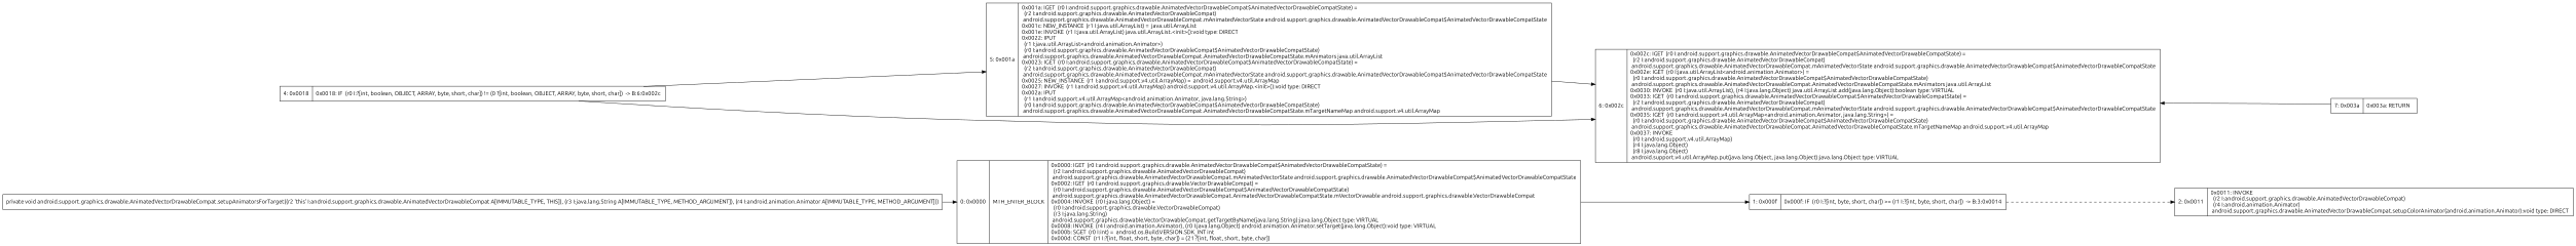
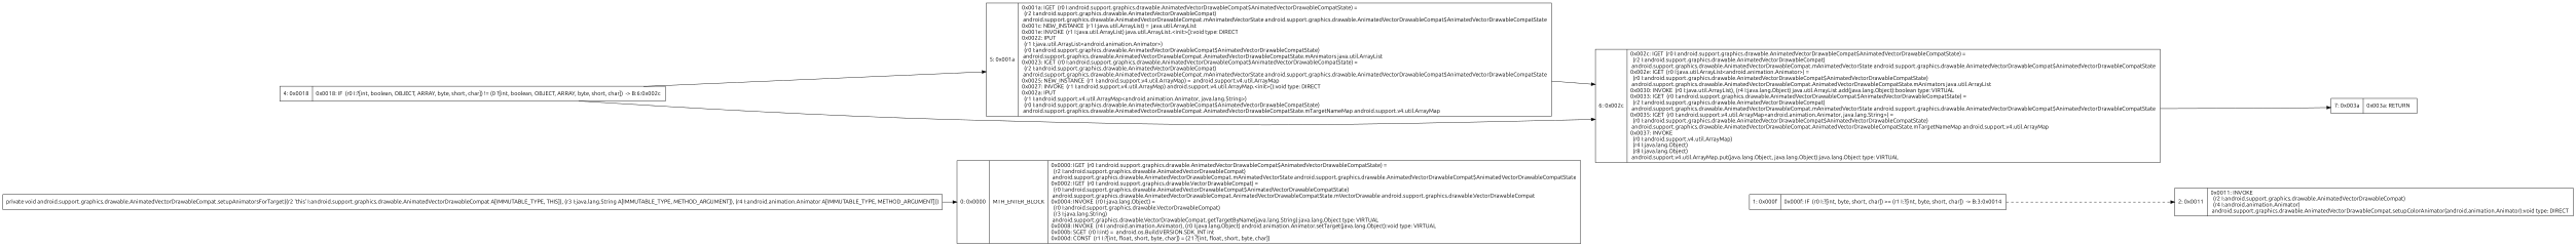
  digraph {
    fontname=Ubuntu
    rankdir=LR
    node [fontname=Ubuntu shape=record]
    edge [fontname=Ubuntu]
    n1 [label="{0\:\ 0x0000|MTH_ENTER_BLOCK\l|0x0000: IGET  (r0 I:android.support.graphics.drawable.AnimatedVectorDrawableCompat$AnimatedVectorDrawableCompatState) = \l  (r2 I:android.support.graphics.drawable.AnimatedVectorDrawableCompat)\l android.support.graphics.drawable.AnimatedVectorDrawableCompat.mAnimatedVectorState android.support.graphics.drawable.AnimatedVectorDrawableCompat$AnimatedVectorDrawableCompatState \l0x0002: IGET  (r0 I:android.support.graphics.drawable.VectorDrawableCompat) = \l  (r0 I:android.support.graphics.drawable.AnimatedVectorDrawableCompat$AnimatedVectorDrawableCompatState)\l android.support.graphics.drawable.AnimatedVectorDrawableCompat.AnimatedVectorDrawableCompatState.mVectorDrawable android.support.graphics.drawable.VectorDrawableCompat \l0x0004: INVOKE  (r0 I:java.lang.Object) = \l  (r0 I:android.support.graphics.drawable.VectorDrawableCompat)\l  (r3 I:java.lang.String)\l android.support.graphics.drawable.VectorDrawableCompat.getTargetByName(java.lang.String):java.lang.Object type: VIRTUAL \l0x0008: INVOKE  (r4 I:android.animation.Animator), (r0 I:java.lang.Object) android.animation.Animator.setTarget(java.lang.Object):void type: VIRTUAL \l0x000b: SGET  (r0 I:int) =  android.os.Build.VERSION.SDK_INT int \l0x000d: CONST  (r1 I:?[int, float, short, byte, char]) = (21 ?[int, float, short, byte, char]) \l}"]
    n2 [label="{1\:\ 0x000f|0x000f: IF  (r0 I:?[int, byte, short, char]) \>= (r1 I:?[int, byte, short, char])  \-\> B:3:0x0014 \l}"]
    n3 [label="{2\:\ 0x0011|0x0011: INVOKE  \l  (r2 I:android.support.graphics.drawable.AnimatedVectorDrawableCompat)\l  (r4 I:android.animation.Animator)\l android.support.graphics.drawable.AnimatedVectorDrawableCompat.setupColorAnimator(android.animation.Animator):void type: DIRECT \l}"]
    n4 [label="{4\:\ 0x0018|0x0018: IF  (r0 I:?[int, boolean, OBJECT, ARRAY, byte, short, char]) != (0 ?[int, boolean, OBJECT, ARRAY, byte, short, char])  \-\> B:6:0x002c \l}"]
    n5 [label="{5\:\ 0x001a|0x001a: IGET  (r0 I:android.support.graphics.drawable.AnimatedVectorDrawableCompat$AnimatedVectorDrawableCompatState) = \l  (r2 I:android.support.graphics.drawable.AnimatedVectorDrawableCompat)\l android.support.graphics.drawable.AnimatedVectorDrawableCompat.mAnimatedVectorState android.support.graphics.drawable.AnimatedVectorDrawableCompat$AnimatedVectorDrawableCompatState \l0x001c: NEW_INSTANCE  (r1 I:java.util.ArrayList) =  java.util.ArrayList \l0x001e: INVOKE  (r1 I:java.util.ArrayList) java.util.ArrayList.\<init\>():void type: DIRECT \l0x0022: IPUT  \l  (r1 I:java.util.ArrayList\<android.animation.Animator\>)\l  (r0 I:android.support.graphics.drawable.AnimatedVectorDrawableCompat$AnimatedVectorDrawableCompatState)\l android.support.graphics.drawable.AnimatedVectorDrawableCompat.AnimatedVectorDrawableCompatState.mAnimators java.util.ArrayList \l0x0023: IGET  (r0 I:android.support.graphics.drawable.AnimatedVectorDrawableCompat$AnimatedVectorDrawableCompatState) = \l  (r2 I:android.support.graphics.drawable.AnimatedVectorDrawableCompat)\l android.support.graphics.drawable.AnimatedVectorDrawableCompat.mAnimatedVectorState android.support.graphics.drawable.AnimatedVectorDrawableCompat$AnimatedVectorDrawableCompatState \l0x0025: NEW_INSTANCE  (r1 I:android.support.v4.util.ArrayMap) =  android.support.v4.util.ArrayMap \l0x0027: INVOKE  (r1 I:android.support.v4.util.ArrayMap) android.support.v4.util.ArrayMap.\<init\>():void type: DIRECT \l0x002a: IPUT  \l  (r1 I:android.support.v4.util.ArrayMap\<android.animation.Animator, java.lang.String\>)\l  (r0 I:android.support.graphics.drawable.AnimatedVectorDrawableCompat$AnimatedVectorDrawableCompatState)\l android.support.graphics.drawable.AnimatedVectorDrawableCompat.AnimatedVectorDrawableCompatState.mTargetNameMap android.support.v4.util.ArrayMap \l}"]
    n6 [label="{6\:\ 0x002c|0x002c: IGET  (r0 I:android.support.graphics.drawable.AnimatedVectorDrawableCompat$AnimatedVectorDrawableCompatState) = \l  (r2 I:android.support.graphics.drawable.AnimatedVectorDrawableCompat)\l android.support.graphics.drawable.AnimatedVectorDrawableCompat.mAnimatedVectorState android.support.graphics.drawable.AnimatedVectorDrawableCompat$AnimatedVectorDrawableCompatState \l0x002e: IGET  (r0 I:java.util.ArrayList\<android.animation.Animator\>) = \l  (r0 I:android.support.graphics.drawable.AnimatedVectorDrawableCompat$AnimatedVectorDrawableCompatState)\l android.support.graphics.drawable.AnimatedVectorDrawableCompat.AnimatedVectorDrawableCompatState.mAnimators java.util.ArrayList \l0x0030: INVOKE  (r0 I:java.util.ArrayList), (r4 I:java.lang.Object) java.util.ArrayList.add(java.lang.Object):boolean type: VIRTUAL \l0x0033: IGET  (r0 I:android.support.graphics.drawable.AnimatedVectorDrawableCompat$AnimatedVectorDrawableCompatState) = \l  (r2 I:android.support.graphics.drawable.AnimatedVectorDrawableCompat)\l android.support.graphics.drawable.AnimatedVectorDrawableCompat.mAnimatedVectorState android.support.graphics.drawable.AnimatedVectorDrawableCompat$AnimatedVectorDrawableCompatState \l0x0035: IGET  (r0 I:android.support.v4.util.ArrayMap\<android.animation.Animator, java.lang.String\>) = \l  (r0 I:android.support.graphics.drawable.AnimatedVectorDrawableCompat$AnimatedVectorDrawableCompatState)\l android.support.graphics.drawable.AnimatedVectorDrawableCompat.AnimatedVectorDrawableCompatState.mTargetNameMap android.support.v4.util.ArrayMap \l0x0037: INVOKE  \l  (r0 I:android.support.v4.util.ArrayMap)\l  (r4 I:java.lang.Object)\l  (r8 I:java.lang.Object)\l android.support.v4.util.ArrayMap.put(java.lang.Object, java.lang.Object):java.lang.Object type: VIRTUAL \l}"]
    n7 [label="{7\:\ 0x003a|0x003a: RETURN   \l}"]
    n8 [label="{private void android.support.graphics.drawable.AnimatedVectorDrawableCompat.setupAnimatorsForTarget((r2 'this' I:android.support.graphics.drawable.AnimatedVectorDrawableCompat A[IMMUTABLE_TYPE, THIS]), (r3 I:java.lang.String A[IMMUTABLE_TYPE, METHOD_ARGUMENT]), (r4 I:android.animation.Animator A[IMMUTABLE_TYPE, METHOD_ARGUMENT])) }"]
-   n1 -> n2
    n2 -> n3 [style=dashed]
    n4 -> n5 [style=solid]
    n4 -> n6
    n5 -> n6
-   n7 -> n6
+   n6 -> n7
    n8 -> n1
  }
